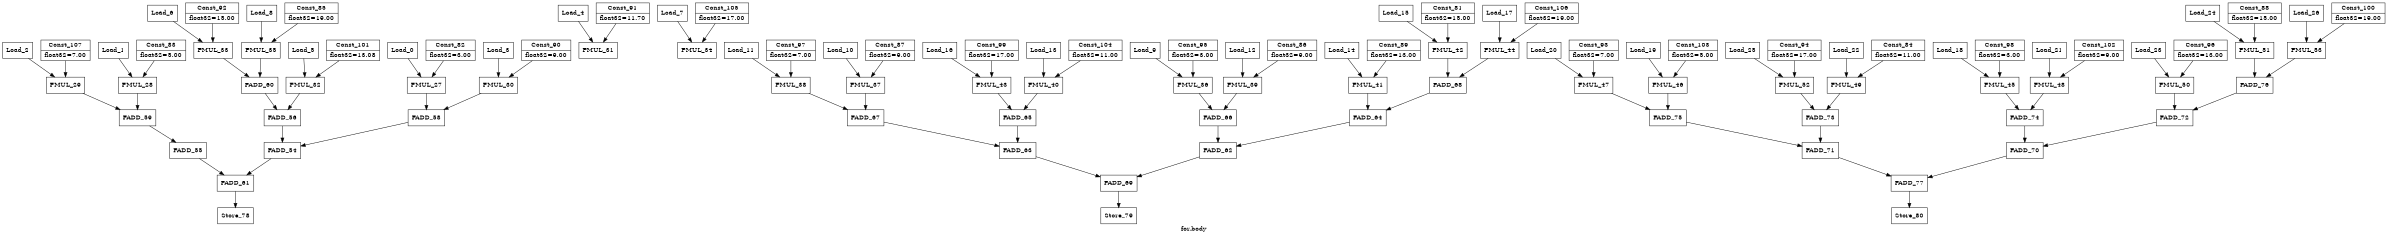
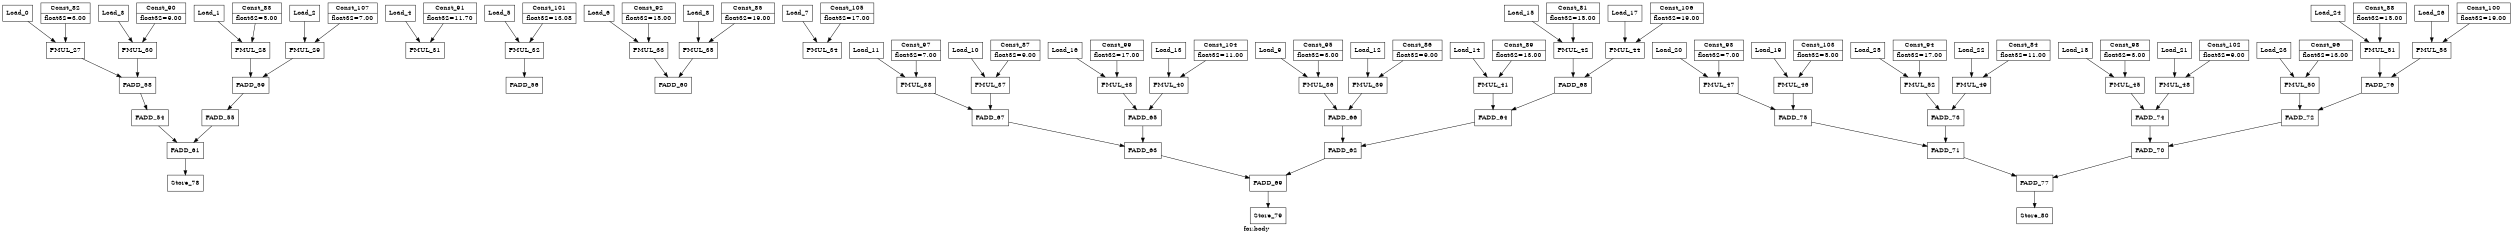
  strict digraph {
    label="for.body"
    node [opcode=input shape=record]
    edge [driver=outPinA load=inPinA]
    n1 [label="{Load_0}"]
    n2 [label="{FMUL_27}" opcode=FMUL type=op]
    n3 [label="{FADD_58}" opcode=FADD type=op]
    n4 [label="{Load_1}"]
    n5 [label="{FMUL_28}" opcode=FMUL type=op]
    n6 [label="{FADD_59}" opcode=FADD type=op]
    n7 [label="{Load_2}"]
    n8 [label="{FMUL_29}" opcode=FMUL type=op]
    n9 [label="{Load_3}"]
    n10 [label="{FMUL_30}" opcode=FMUL type=op]
    n11 [label="{Load_4}"]
    n12 [label="{FMUL_31}" opcode=FMUL type=op]
    n13 [label="{Load_5}"]
    n14 [label="{FMUL_32}" opcode=FMUL type=op]
    n15 [label="{FADD_56}" opcode=FADD type=op]
    n16 [label="{Load_6}"]
    n17 [label="{FMUL_33}" opcode=FMUL type=op]
    n18 [label="{FADD_60}" opcode=FADD type=op]
    n19 [label="{Load_7}"]
    n20 [label="{FMUL_34}" opcode=FMUL type=op]
    n21 [label="{Load_8}"]
    n22 [label="{FMUL_35}" opcode=FMUL type=op]
    n23 [label="{Load_9}"]
    n24 [label="{FMUL_36}" opcode=FMUL type=op]
    n25 [label="{FADD_66}" opcode=FADD type=op]
    n26 [label="{Load_10}"]
    n27 [label="{FMUL_37}" opcode=FMUL type=op]
    n28 [label="{FADD_67}" opcode=FADD type=op]
    n29 [label="{Load_11}"]
    n30 [label="{FMUL_38}" opcode=FMUL type=op]
    n31 [label="{Load_12}"]
    n32 [label="{FMUL_39}" opcode=FMUL type=op]
    n33 [label="{Load_13}"]
    n34 [label="{FMUL_40}" opcode=FMUL type=op]
    n35 [label="{FADD_65}" opcode=FADD type=op]
    n36 [label="{Load_14}"]
    n37 [label="{FMUL_41}" opcode=FMUL type=op]
    n38 [label="{FADD_64}" opcode=FADD type=op]
    n39 [label="{Load_15}"]
    n40 [label="{FMUL_42}" opcode=FMUL type=op]
    n41 [label="{FADD_68}" opcode=FADD type=op]
    n42 [label="{Load_16}"]
    n43 [label="{FMUL_43}" opcode=FMUL type=op]
    n44 [label="{Load_17}"]
    n45 [label="{FMUL_44}" opcode=FMUL type=op]
    n46 [label="{Load_18}"]
    n47 [label="{FMUL_45}" opcode=FMUL type=op]
    n48 [label="{FADD_74}" opcode=FADD type=op]
    n49 [label="{Load_19}"]
    n50 [label="{FMUL_46}" opcode=FMUL type=op]
    n51 [label="{FADD_75}" opcode=FADD type=op]
    n52 [label="{Load_20}"]
    n53 [label="{FMUL_47}" opcode=FMUL type=op]
    n54 [label="{Load_21}"]
    n55 [label="{FMUL_48}" opcode=FMUL type=op]
    n56 [label="{Load_22}"]
    n57 [label="{FMUL_49}" opcode=FMUL type=op]
    n58 [label="{FADD_73}" opcode=FADD type=op]
    n59 [label="{Load_23}"]
    n60 [label="{FMUL_50}" opcode=FMUL type=op]
    n61 [label="{FADD_72}" opcode=FADD type=op]
    n62 [label="{Load_24}"]
    n63 [label="{FMUL_51}" opcode=FMUL type=op]
    n64 [label="{FADD_76}" opcode=FADD type=op]
    n65 [label="{Load_25}"]
    n66 [label="{FMUL_52}" opcode=FMUL type=op]
    n67 [label="{Load_26}"]
    n68 [label="{FMUL_53}" opcode=FMUL type=op]
    n69 [label="{FADD_54}" opcode=FADD type=op]
    n70 [label="{FADD_55}" opcode=FADD type=op]
    n71 [label="{FADD_62}" opcode=FADD type=op]
    n72 [label="{FADD_63}" opcode=FADD type=op]
    n73 [label="{FADD_70}" opcode=FADD type=op]
    n74 [label="{FADD_71}" opcode=FADD type=op]
    n75 [label="{FADD_61}" opcode=FADD type=op]
    n76 [label="{Store_78}" opcode=output]
    n77 [label="{FADD_69}" opcode=FADD type=op]
    n78 [label="{Store_79}" opcode=output]
    n79 [label="{FADD_77}" opcode=FADD type=op]
    n80 [label="{Store_80}" opcode=output]
    n81 [constVal=1 float32=15.00 label="{Const_81|float32=15.00}" opcode=const]
    n82 [constVal=1 float32=3.00 label="{Const_82|float32=3.00}" opcode=const]
    n83 [constVal=1 float32=5.00 label="{Const_83|float32=5.00}" opcode=const]
    n84 [constVal=1 float32=11.00 label="{Const_84|float32=11.00}" opcode=const]
    n85 [constVal=1 float32=19.00 label="{Const_85|float32=19.00}" opcode=const]
    n86 [constVal=1 float32=9.00 label="{Const_86|float32=9.00}" opcode=const]
    n87 [constVal=1 float32=5.00 label="{Const_87|float32=9.00}" opcode=const]
    n88 [constVal=1 float32=15.00 label="{Const_88|float32=15.00}" opcode=const]
    n89 [constVal=1 float32=13.00 label="{Const_89|float32=13.00}" opcode=const]
    n90 [constVal=1 float32=9.00 label="{Const_90|float32=9.00}" opcode=const]
    n91 [constVal=1 float32=11.00 label="{Const_91|float32=11.70}" opcode=const]
    n92 [constVal=1 float32=15.00 label="{Const_92|float32=15.00}" opcode=const]
    n93 [constVal=1 float32=7.00 label="{Const_93|float32=7.00}" opcode=const]
    n94 [constVal=1 float32=17.00 label="{Const_94|float32=17.00}" opcode=const]
    n95 [constVal=1 float32=3.00 label="{Const_95|float32=3.00}" opcode=const]
    n96 [constVal=1 float32=13.00 label="{Const_96|float32=13.00}" opcode=const]
    n97 [constVal=1 float32=7.00 label="{Const_97|float32=7.00}" opcode=const]
    n98 [constVal=1 float32=3.00 label="{Const_98|float32=3.00}" opcode=const]
    n99 [constVal=1 float32=17.00 label="{Const_99|float32=17.00}" opcode=const]
    n100 [constVal=1 float32=19.00 label="{Const_100|float32=19.00}" opcode=const]
    n101 [constVal=1 float32=13.00 label="{Const_101|float32=13.08}" opcode=const]
    n102 [constVal=1 float32=9.00 label="{Const_102|float32=9.00}" opcode=const]
    n103 [constVal=1 float32=5.00 label="{Const_103|float32=5.00}" opcode=const]
    n104 [constVal=1 float32=11.00 label="{Const_104|float32=11.00}" opcode=const]
    n105 [constVal=1 float32=17.00 label="{Const_105|float32=17.00}" opcode=const]
    n106 [constVal=1 float32=19.00 label="{Const_106|float32=19.00}" opcode=const]
    n107 [constVal=1 float32=7.00 label="{Const_107|float32=7.00}" opcode=const]
    n1 -> n2 [load=inPinB]
    n2 -> n3 [load=inPinB]
    n3 -> n69 [load=inPinB]
    n4 -> n5 [load=inPinB]
    n5 -> n6 [load=inPinB]
    n6 -> n70 [load=inPinB]
    n7 -> n8 [load=inPinB]
    n8 -> n6
    n9 -> n10 [load=inPinB]
    n10 -> n3
    n11 -> n12 [load=inPinB]
    n13 -> n14 [load=inPinB]
    n14 -> n15 [load=inPinB]
-   n15 -> n69
    n16 -> n17 [load=inPinB]
    n17 -> n18 [load=inPinB]
-   n18 -> n15
    n19 -> n20 [load=inPinB]
    n21 -> n22 [load=inPinB]
    n22 -> n18
    n23 -> n24 [load=inPinB]
    n24 -> n25 [load=inPinB]
    n25 -> n71 [load=inPinB]
    n26 -> n27 [load=inPinB]
    n27 -> n28 [load=inPinB]
    n28 -> n72 [load=inPinB]
    n29 -> n30 [load=inPinB]
    n30 -> n28
    n31 -> n32 [load=inPinB]
    n32 -> n25
    n33 -> n34 [load=inPinB]
    n34 -> n35 [load=inPinB]
    n35 -> n72
    n36 -> n37 [load=inPinB]
    n37 -> n38 [load=inPinB]
    n38 -> n71
    n39 -> n40 [load=inPinB]
    n40 -> n41 [load=inPinB]
    n41 -> n38
    n42 -> n43 [load=inPinB]
    n43 -> n35
    n44 -> n45 [load=inPinB]
    n45 -> n41
    n46 -> n47 [load=inPinB]
    n47 -> n48 [load=inPinB]
    n48 -> n73 [load=inPinB]
    n49 -> n50 [load=inPinB]
    n50 -> n51 [load=inPinB]
    n51 -> n74 [load=inPinB]
    n52 -> n53 [load=inPinB]
    n53 -> n51
    n54 -> n55 [load=inPinB]
    n55 -> n48
    n56 -> n57 [load=inPinB]
    n57 -> n58 [load=inPinB]
    n58 -> n74
    n59 -> n60 [load=inPinB]
    n60 -> n61 [load=inPinB]
    n61 -> n73
    n62 -> n63 [load=inPinB]
    n63 -> n64 [load=inPinB]
    n64 -> n61
    n65 -> n66 [load=inPinB]
    n66 -> n58
    n67 -> n68 [load=inPinB]
    n68 -> n64
    n69 -> n75
    n70 -> n75 [load=inPinB]
    n71 -> n77
    n72 -> n77 [load=inPinB]
    n73 -> n79
    n74 -> n79 [load=inPinB]
    n75 -> n76
    n77 -> n78
    n79 -> n80
    n81 -> n40
    n82 -> n2
    n83 -> n5
    n84 -> n57
    n85 -> n22
    n86 -> n32
    n87 -> n27
    n88 -> n63
    n89 -> n37
    n90 -> n10
    n91 -> n12
    n92 -> n17
    n93 -> n53
    n94 -> n66
    n95 -> n24
    n96 -> n60
    n97 -> n30
    n98 -> n47
    n99 -> n43
    n100 -> n68
    n101 -> n14
    n102 -> n55
    n103 -> n50
    n104 -> n34
    n105 -> n20
    n106 -> n45
    n107 -> n8
  }
